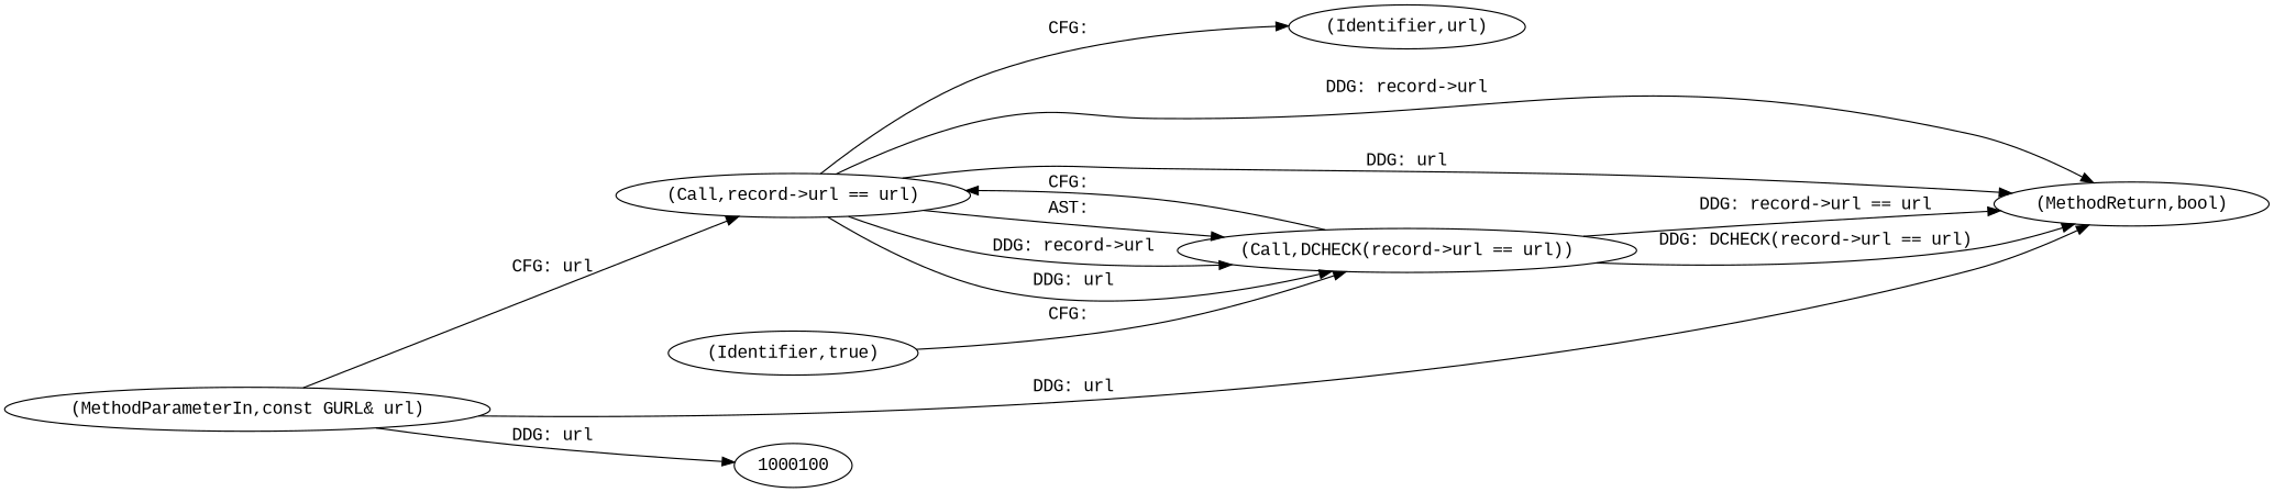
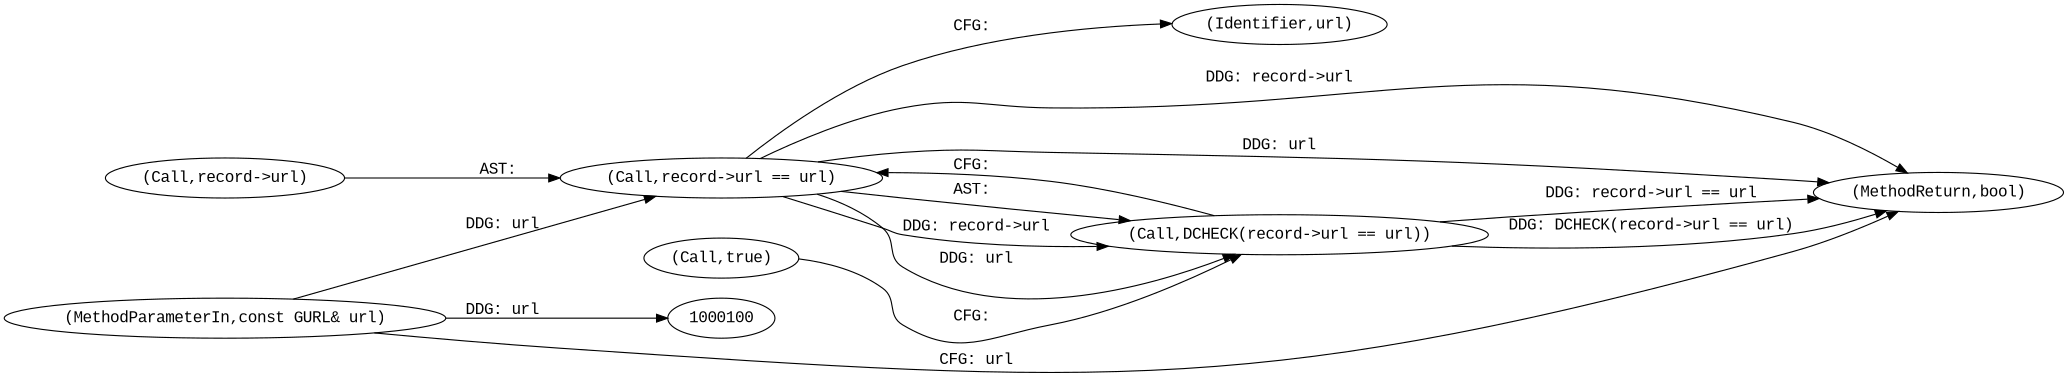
  digraph {
    fontname="Liberation Mono"
    rankdir=LR
    node [fontname="Liberation Mono"]
    edge [fontname="Liberation Mono"]
    n1 [label="(Call,record->url == url)"]
    n2 [label="(Call,DCHECK(record->url == url))"]
    n3 [label="(MethodReturn,bool)"]
    n4 [label="(Identifier,url)"]
    n5 [label="(MethodParameterIn,const GURL& url)"]
    1000100
-   n7 [label="(Identifier,true)"]
+   n7 [label="(Call,true)"]
+   n8 [label="(Call,record->url)"]
    n1 -> n2 [label="AST: "]
    n1 -> n2 [label="DDG: record->url"]
    n1 -> n2 [label="DDG: url"]
    n1 -> n3 [label="DDG: record->url"]
    n1 -> n3 [label="DDG: url"]
    n1 -> n4 [label="CFG: "]
    n2 -> n1 [label="CFG: "]
    n2 -> n3 [label="DDG: DCHECK(record->url == url)"]
    n2 -> n3 [label="DDG: record->url == url"]
-   n5 -> n1 [label="CFG: url"]
-   n5 -> n3 [label="DDG: url"]
+   n5 -> n1 [label="DDG: url"]
+   n5 -> n3 [label="CFG: url"]
    n5 -> 1000100 [label="DDG: url"]
    n7 -> n2 [label="CFG: "]
+   n8 -> n1 [label="AST: "]
  }
